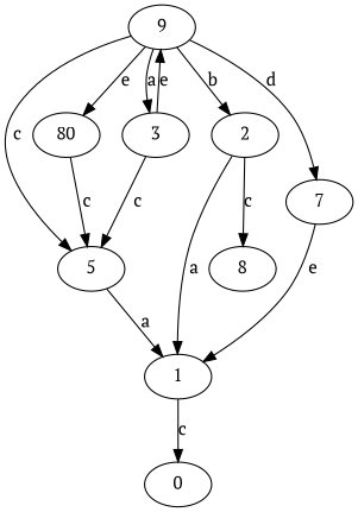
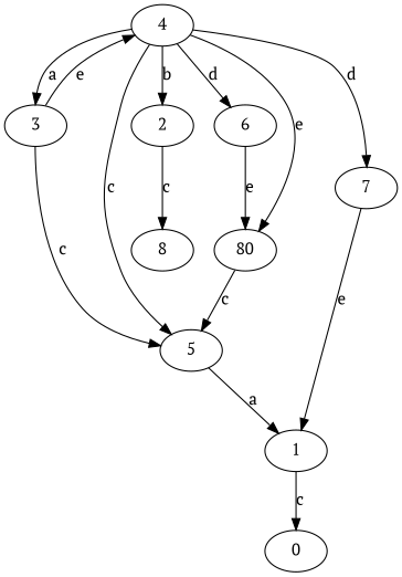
  strict digraph {
    fontname="PT Serif"
    node [fontname="PT Serif"]
    edge [fontname="PT Serif"]
    5
    1
    0
    2
    8
    3
-   9
+   9 [label=4]
+   6
    n9 [label=80]
    7
    5 -> 1 [label=a]
    1 -> 0 [label=c]
-   2 -> 1 [label=a]
    2 -> 8 [label=c]
    3 -> 5 [label=c]
    3 -> 9 [label=e]
    9 -> 5 [label=c]
    9 -> 2 [label=b]
    9 -> 3 [label=a]
+   9 -> 6 [label=d]
    9 -> n9 [label=e]
    9 -> 7 [label=d]
+   6 -> n9 [label=e]
    n9 -> 5 [label=c]
    7 -> 1 [label=e]
  }
